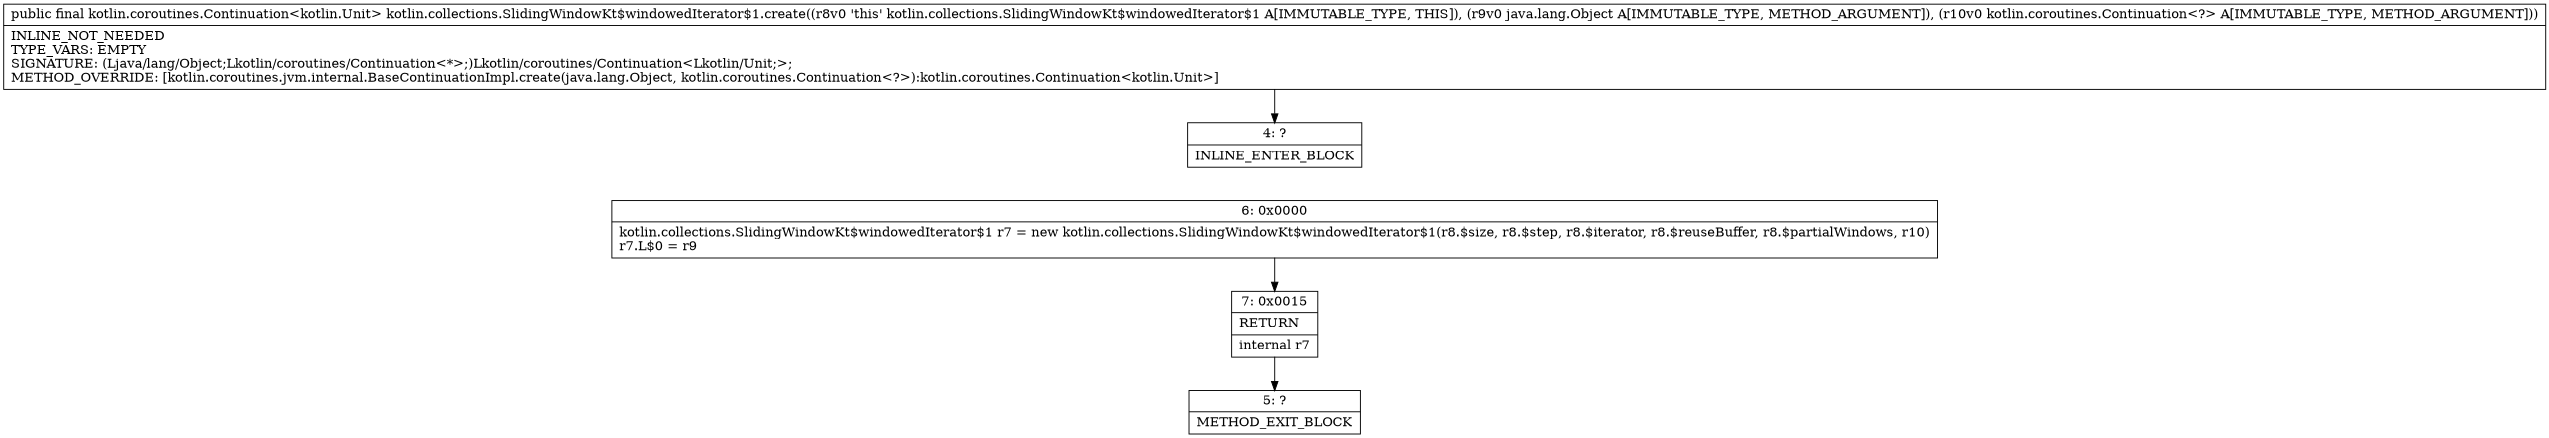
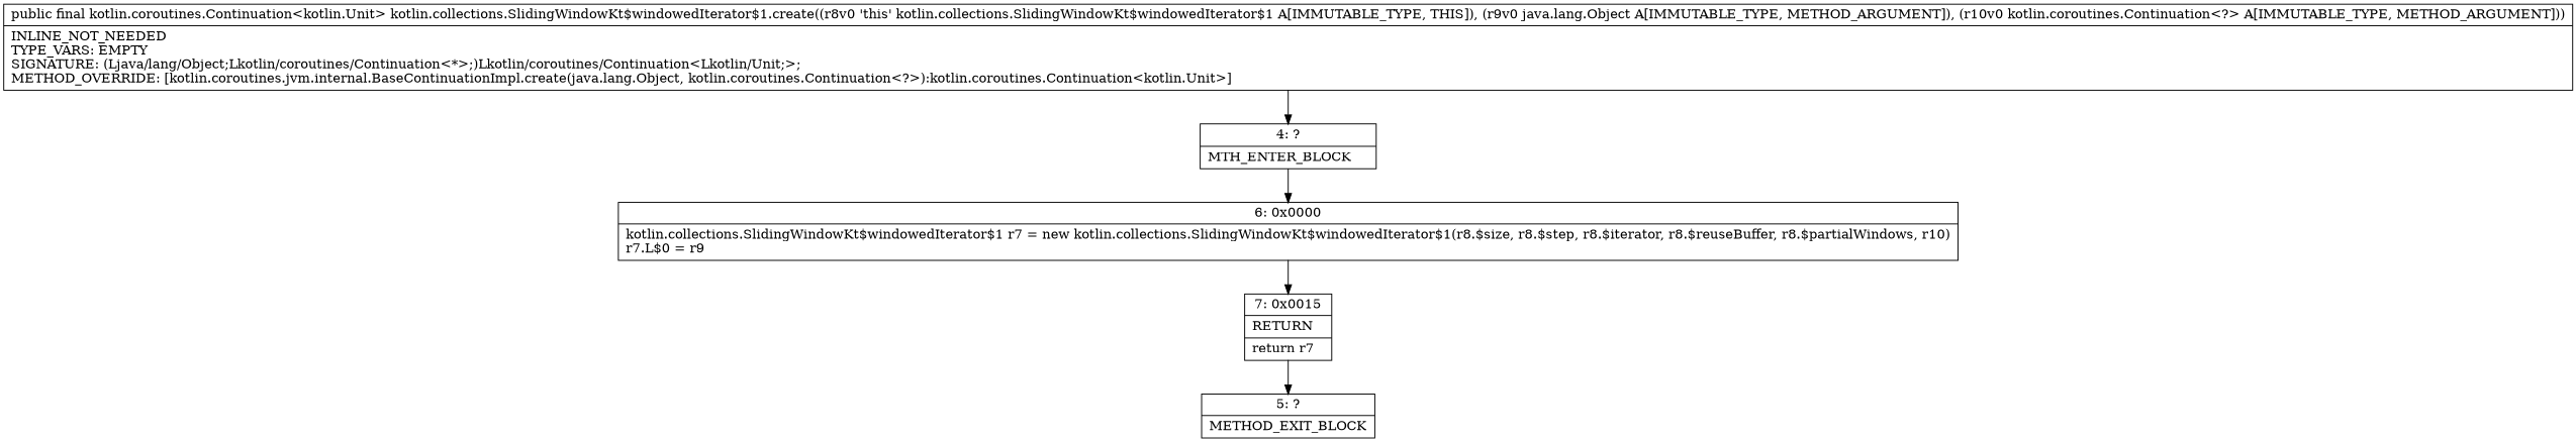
  digraph {
    node [shape=record]
-   n1 [label="{4\:\ ?|INLINE_ENTER_BLOCK\l}"]
+   n1 [label="{4\:\ ?|MTH_ENTER_BLOCK\l}"]
    n2 [label="{6\:\ 0x0000|kotlin.collections.SlidingWindowKt$windowedIterator$1 r7 = new kotlin.collections.SlidingWindowKt$windowedIterator$1(r8.$size, r8.$step, r8.$iterator, r8.$reuseBuffer, r8.$partialWindows, r10)\lr7.L$0 = r9\l}"]
-   n3 [label="{7\:\ 0x0015|RETURN\l|internal r7\l}"]
+   n3 [label="{7\:\ 0x0015|RETURN\l|return r7\l}"]
    n4 [label="{5\:\ ?|METHOD_EXIT_BLOCK\l}"]
    n5 [label="{public final kotlin.coroutines.Continuation\<kotlin.Unit\> kotlin.collections.SlidingWindowKt$windowedIterator$1.create((r8v0 'this' kotlin.collections.SlidingWindowKt$windowedIterator$1 A[IMMUTABLE_TYPE, THIS]), (r9v0 java.lang.Object A[IMMUTABLE_TYPE, METHOD_ARGUMENT]), (r10v0 kotlin.coroutines.Continuation\<?\> A[IMMUTABLE_TYPE, METHOD_ARGUMENT]))  | INLINE_NOT_NEEDED\lTYPE_VARS: EMPTY\lSIGNATURE: (Ljava\/lang\/Object;Lkotlin\/coroutines\/Continuation\<*\>;)Lkotlin\/coroutines\/Continuation\<Lkotlin\/Unit;\>;\lMETHOD_OVERRIDE: [kotlin.coroutines.jvm.internal.BaseContinuationImpl.create(java.lang.Object, kotlin.coroutines.Continuation\<?\>):kotlin.coroutines.Continuation\<kotlin.Unit\>]\l}"]
+   n1 -> n2
    n2 -> n3
    n3 -> n4
    n5 -> n1
  }
